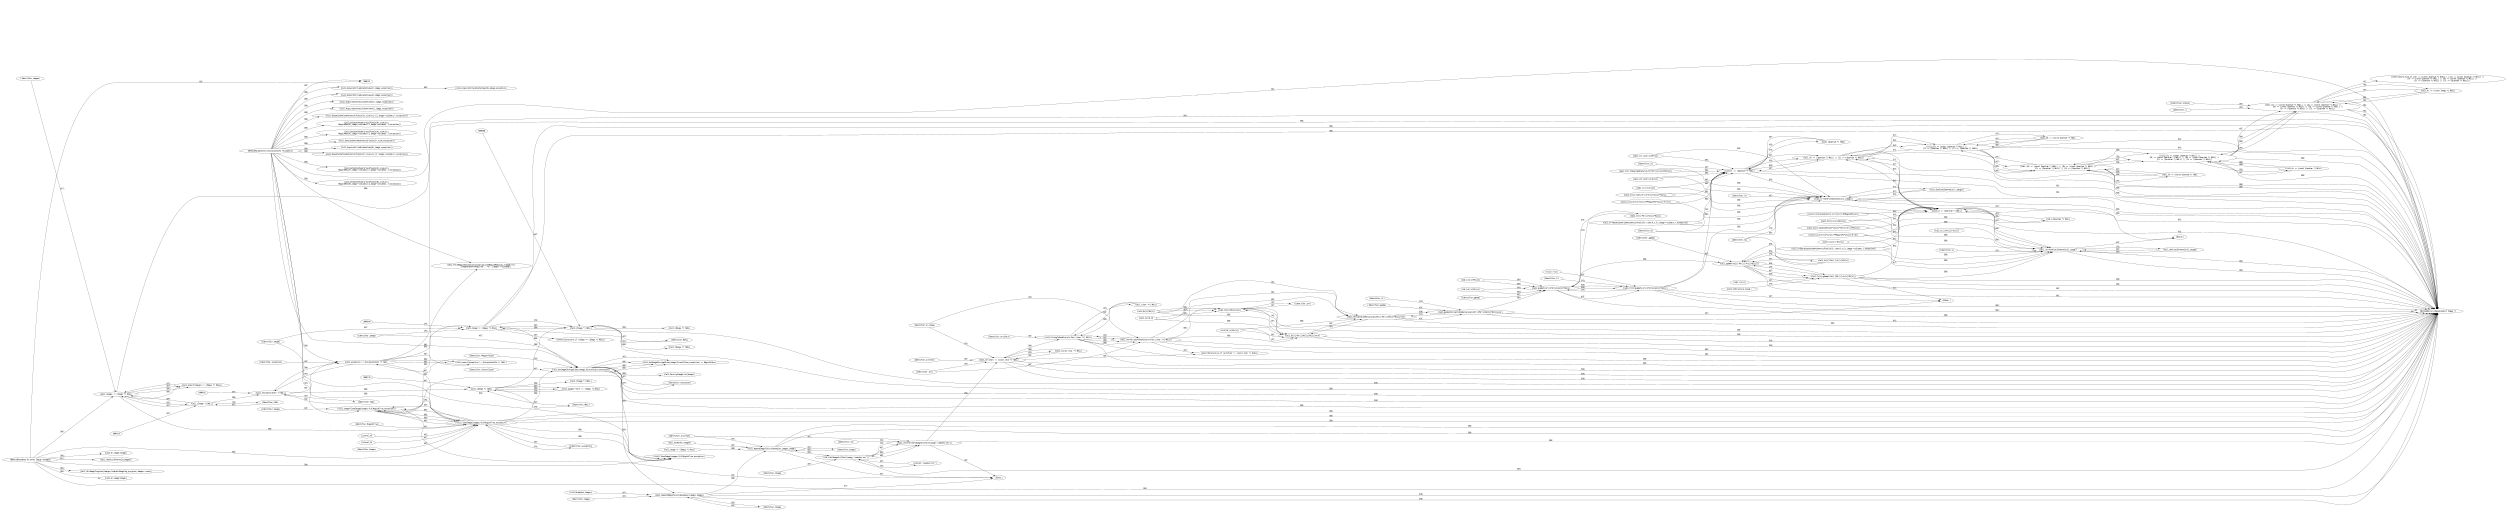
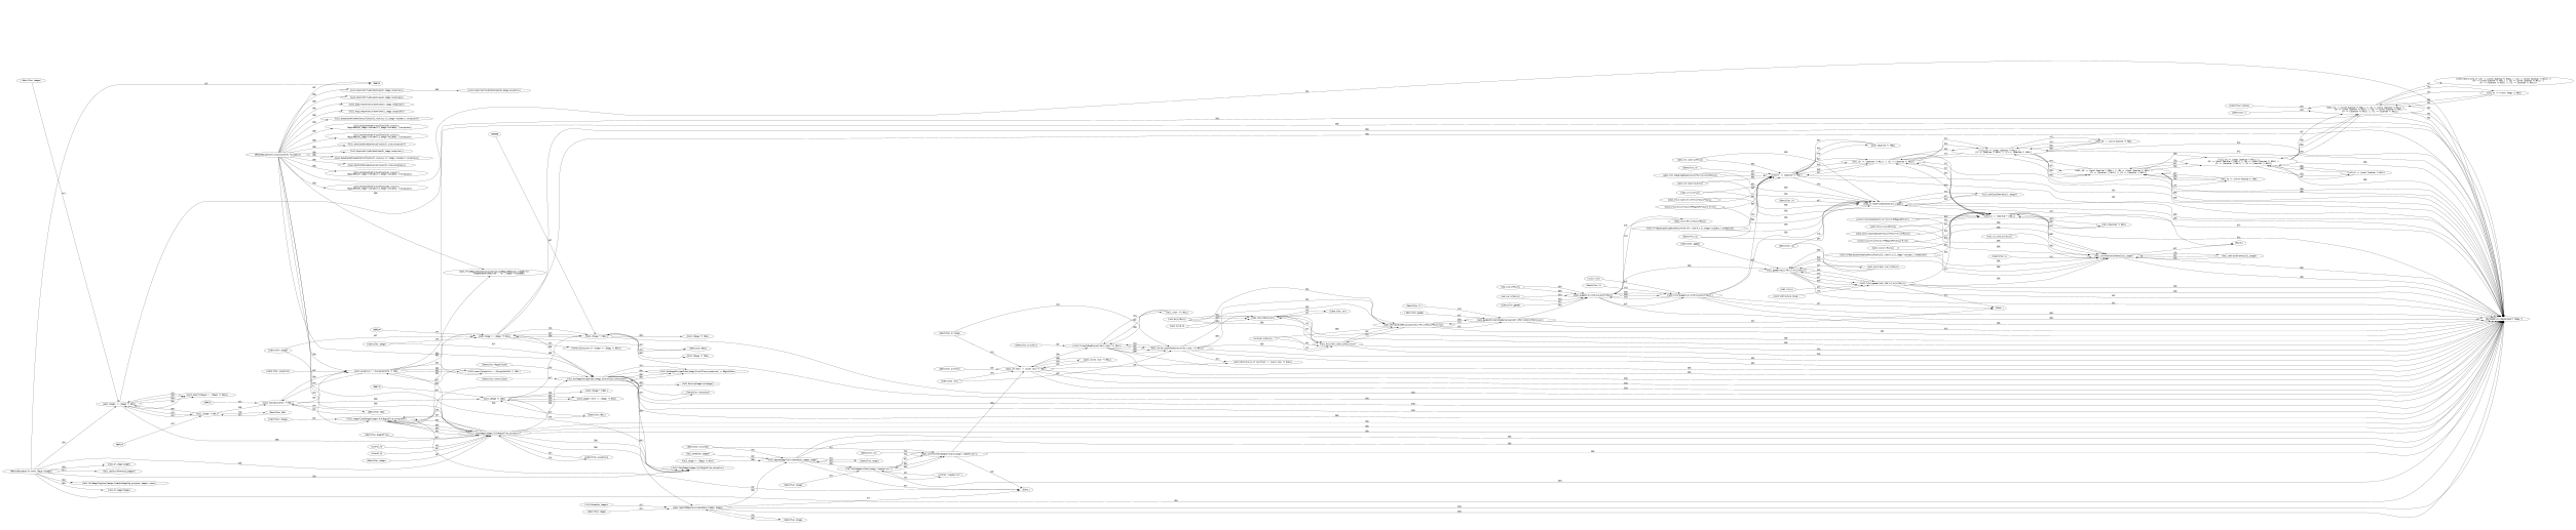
  digraph {
    fontname="Roboto Mono"
    rankdir=LR
    node [fontname="Roboto Mono"]
    edge [fontname="Roboto Mono"]
    n1 [label="(Call,AppendImageToList(&complex_images,image))"]
    n2 [label="(Call,AppendImageToList(&complex_images,image))"]
    n3 [label="(Block,)"]
    n4 [label="(Identifier,image)"]
    n5 [label="(MethodReturn,MagickExport Image *)"]
    n6 [label="(Call,GetImageArtifact(image,\"complex:snr\"))"]
    n7 [label="(Identifier,image)"]
    n8 [label="(Call,SetImageStorageClass(image,DirectClass,exception))"]
    n9 [label="(Call,CloneImage(images,0,0,MagickTrue,exception))"]
    n10 [label="(Call,SetImageStorageClass(image,DirectClass,exception) == MagickFalse)"]
    n11 [label="(Call,DestroyImageList(image))"]
    n12 [label="(Identifier,exception)"]
    n13 [label="(Call,image == (Image *) NULL)"]
    n14 [label="(Call,(Image *) NULL)"]
    n15 [label="(ControlStructure,if (image == (Image *) NULL))"]
    n16 [label="(Identifier,NULL)"]
    n17 [label="(Call,(Image *) NULL)"]
    n18 [label="(Call,(Image *) NULL)"]
    n19 [label="(Call,image=CloneImage(images,0,0,MagickTrue,exception))"]
    n20 [label="(Call,CloneImage(images,0,0,MagickTrue,exception))"]
    n21 [label="(Identifier,exception)"]
    n22 [label="(Call,images != (Image *) NULL)"]
    n23 [label="(Call,(Image *) NULL)"]
    n24 [label="(Call,assert(images != (Image *) NULL))"]
    n25 [label="(Call,(ExceptionInfo *) NULL)"]
    n26 [label="(Identifier,NULL)"]
    n27 [label="(MethodParameterIn,const Image *images)"]
    n28 [label="(Call,Br_image=images)"]
    n29 [label="(Call,GetPixelChannels(images))"]
    n30 [label="(Call,SetImageProgress(images,ComplexImageTag,progress,images->rows))"]
    n31 [label="(Call,Ar_image=images)"]
    1000101
    n33 [label="(Call,exception != (ExceptionInfo *) NULL)"]
    n34 [label="(Call,(Image *) NULL)"]
    n35 [label="(Identifier,NULL)"]
    n36 [label="(Call,assert(exception != (ExceptionInfo *) NULL))"]
    n37 [label="(Call,ThrowMagickException(exception,GetMagickModule(),ImageError,\n        \"ImageSequenceRequired\",\"`%s'\",images->filename))"]
    n38 [label="(MethodParameterIn,ExceptionInfo *exception)"]
    n39 [label="(Call,AcquireVirtualCacheView(Ai_image,exception))"]
    n40 [label="(Call,AcquireAuthenticCacheView(Cr_image,exception))"]
    n41 [label="(Call,AcquireAuthenticCacheView(Ci_image,exception))"]
    n42 [label="(Call,QueueCacheViewAuthenticPixels(Ci_view,0,y,Ci_image->columns,1,exception))"]
    n43 [label="(Call,GetCacheViewVirtualPixels(Br_view,0,y,\n      MagickMax(Br_image->columns,Cr_image->columns),1,exception))"]
    n44 [label="(Call,GetCacheViewVirtualPixels(Ai_view,0,y,\n      MagickMax(Ai_image->columns,Ci_image->columns),1,exception))"]
    n45 [label="(Call,SyncCacheViewAuthenticPixels(Cr_view,exception))"]
    n46 [label="(Call,AcquireVirtualCacheView(Br_image,exception))"]
    n47 [label="(Call,QueueCacheViewAuthenticPixels(Cr_view,0,y,Cr_image->columns,1,exception))"]
+   n48 [label="(Call,SyncCacheViewAuthenticPixels(Ci_view,exception))"]
    n49 [label="(Call,GetCacheViewVirtualPixels(Ar_view,0,y,\n      MagickMax(Ar_image->columns,Cr_image->columns),1,exception))"]
    n50 [label="(Call,AcquireVirtualCacheView(Ar_image,exception))"]
    n51 [label="(Call,GetCacheViewVirtualPixels(Bi_view,0,y,\n      MagickMax(Bi_image->columns,Ci_image->columns),1,exception))"]
    n52 [label="(Call,AcquireVirtualCacheView(Bi_image,exception))"]
    n53 [label="(Identifier,NULL)"]
    n54 [label="(Call,(Image *) NULL)"]
    n55 [label="(Call,images->next == (Image *) NULL)"]
    n56 [label="(Call,artifact=GetImageArtifact(image,\"complex:snr\"))"]
    n57 [label="(Literal,\"complex:snr\")"]
    n58 [label="(Call,artifact != (const char *) NULL)"]
    n59 [label="(Call,StringToDouble(artifact,(char **) NULL))"]
    n60 [label="(ControlStructure,if (artifact != (const char *) NULL))"]
    n61 [label="(Call,(const char *) NULL)"]
    n62 [label="(Call,snr=StringToDouble(artifact,(char **) NULL))"]
    n63 [label="(Call,(char **) NULL)"]
    n64 [label="(Call,PerceptibleReciprocal(Br[i]*Br[i]+Bi[i]*Bi[i]+snr))"]
    n65 [label="(Call,Br[i]*Br[i]+Bi[i]*Bi[i]+snr)"]
    n66 [label="(Call,Bi[i]*Bi[i]+snr)"]
    n67 [label="(Call,gamma=PerceptibleReciprocal(Br[i]*Br[i]+Bi[i]*Bi[i]+snr))"]
    n68 [label="(Identifier,snr)"]
    n69 [label="(Call,gamma*(Ar[i]*Br[i]+Ai[i]*Bi[i]))"]
    n70 [label="(Block,)"]
    n71 [label="(Call,Cr[i]=gamma*(Ar[i]*Br[i]+Ai[i]*Bi[i]))"]
    n72 [label="(Call,gamma*(Ai[i]*Br[i]-Ar[i]*Bi[i]))"]
    n73 [label="(Call,Ar[i]*Br[i]+Ai[i]*Bi[i])"]
    n74 [label="(Call,Cr == (Quantum *) NULL)"]
    n75 [label="(Call,Cr+=GetPixelChannels(Cr_image))"]
    n76 [label="(Call,Ci[i]=gamma*(Ai[i]*Br[i]-Ar[i]*Bi[i]))"]
    n77 [label="(Call,Ai[i]*Br[i]-Ar[i]*Bi[i])"]
    n78 [label="(Call,(Cr == (Quantum *) NULL) || (Ci == (Quantum *) NULL))"]
    n79 [label="(Call,(Quantum *) NULL)"]
    n80 [label="(Block,)"]
    n81 [label="(Call,GetPixelChannels(Cr_image))"]
    n82 [label="(Call,(Bi == (const Quantum *) NULL) ||\n        (Cr == (Quantum *) NULL) || (Ci == (Quantum *) NULL))"]
    n83 [label="(Call,Ci == (Quantum *) NULL)"]
    n84 [label="(Call,(Br == (const Quantum *) NULL) || (Bi == (const Quantum *) NULL) ||\n        (Cr == (Quantum *) NULL) || (Ci == (Quantum *) NULL))"]
    n85 [label="(Call,Bi == (const Quantum *) NULL)"]
    n86 [label="(Call,Ci+=GetPixelChannels(Ci_image))"]
    n87 [label="(Call,(Quantum *) NULL)"]
    n88 [label="(Call,(Ai == (const Quantum *) NULL) || \n        (Br == (const Quantum *) NULL) || (Bi == (const Quantum *) NULL) ||\n        (Cr == (Quantum *) NULL) || (Ci == (Quantum *) NULL))"]
    n89 [label="(Call,Br == (const Quantum *) NULL)"]
    n90 [label="(Call,(Ar == (const Quantum *) NULL) || (Ai == (const Quantum *) NULL) || \n        (Br == (const Quantum *) NULL) || (Bi == (const Quantum *) NULL) ||\n        (Cr == (Quantum *) NULL) || (Ci == (Quantum *) NULL))"]
    n91 [label="(Call,Ai == (const Quantum *) NULL)"]
    n92 [label="(Call,Ar == (const Image *) NULL)"]
    n93 [label="(ControlStructure,if ((Ar == (const Quantum *) NULL) || (Ai == (const Quantum *) NULL) || \n        (Br == (const Quantum *) NULL) || (Bi == (const Quantum *) NULL) ||\n        (Cr == (Quantum *) NULL) || (Ci == (Quantum *) NULL)))"]
    n94 [label="(Call,GetPixelChannels(Ci_image))"]
    n95 [label="(Identifier,artifact)"]
    n96 [label="(Call,Ci[i]=atan2(Ai[i],Ar[i])/(2.0*MagickPI)+0.5)"]
    n97 [label="(Call,Cr[i]=Ar[i]-Br[i])"]
    n98 [label="(Literal,0)"]
    n99 [label="(Identifier,image)"]
    n100 [label="(Identifier,image)"]
    n101 [label="(Call,Ci[i])"]
    n102 [label="(Call,Ci[i]=Ar[i]*sin(2.0*MagickPI*(Ai[i]-0.5)))"]
    n103 [label="(Identifier,MagickFalse)"]
    n104 [label="(Call,Ci=QueueCacheViewAuthenticPixels(Ci_view,0,y,Ci_image->columns,1,exception))"]
    n105 [label="(Identifier,snr)"]
    n106 [label="(Identifier,x)"]
    n107 [label="(Call,Ci[i]=QuantumScale*(Ai[i]*Br[i]+Ar[i]*Bi[i]))"]
    n108 [label="(Identifier,image)"]
    n109 [label="(Call,&complex_images)"]
    n110 [label="(Identifier,image)"]
    n111 [label="(Identifier,Cr)"]
    n112 [label="(Identifier,gamma)"]
    n113 [label="(Call,Cr[i]=sqrt(Ar[i]*Ar[i]+Ai[i]*Ai[i]))"]
    n114 [label="(Call,Ar[i]*Br[i])"]
    n115 [label="(ControlStructure,break;)"]
    n116 [label="(Call,Ai[i]*Bi[i])"]
    n117 [label="(Call,Cr[i]=Ar[i]*cos(2.0*MagickPI*(Ai[i]-0.5)))"]
    n118 [label="(Call,Ci[i]=(-Bi[i]))"]
    n119 [label="(Call,Cr[i])"]
    n120 [label="(Identifier,images)"]
    n121 [label="(Identifier,Cr)"]
    n122 [label="(Identifier,MagickTrue)"]
    n123 [label="(Identifier,gamma)"]
    n124 [label="(Call,Cr=QueueCacheViewAuthenticPixels(Cr_view,0,y,Cr_image->columns,1,exception))"]
    n125 [label="(Identifier,Cr)"]
    n126 [label="(Identifier,images)"]
    n127 [label="(Call,Bi[i]*Bi[i])"]
    n128 [label="(Call,Ci[i]=Ai[i]-Bi[i])"]
    n129 [label="(Identifier,DirectClass)"]
    n130 [label="(Identifier,gamma)"]
    n131 [label="(Identifier,Ci)"]
    n132 [label="(Call,Cr[i]=Ar[i])"]
    n133 [label="(Identifier,status)"]
    n134 [label="(Call,Br[i]*Br[i])"]
    n135 [label="(Call,snr=0.0)"]
    n136 [label="(Identifier,exception)"]
    n137 [label="(Identifier,image)"]
    n138 [label="(Identifier,artifact)"]
    n139 [label="(Identifier,Ci)"]
    n140 [label="(Identifier,x)"]
    n141 [label="(Identifier,Ar_image)"]
    n142 [label="(Call,Ci[i]=Ai[i]+Bi[i])"]
    n143 [label="(Call,Cr[i]=Ar[i]+Br[i])"]
    n144 [label="(Identifier,snr)"]
    n145 [label="(Identifier,Ci)"]
    n146 [label="(Call,&complex_images)"]
    n147 [label="(Call,image == (Image *) NULL)"]
    n148 [label="(Call,Cr[i]=QuantumScale*(Ar[i]*Br[i]-Ai[i]*Bi[i]))"]
    n149 [label="(Literal,0)"]
    n150 [label="(Identifier,artifact)"]
    1000204
    1000129
    1000156
    1000200
    1000170
    n1 -> n2 [label="DDG: "]
    n1 -> n3 [label="AST: "]
    n1 -> n4 [label="CFG: "]
    n1 -> n5 [label="DDG: "]
    n1 -> n5 [label="DDG: "]
    n2 -> n3 [label="AST: "]
    n2 -> n5 [label="DDG: "]
    n2 -> n5 [label="DDG: "]
    n2 -> n6 [label="DDG: "]
    n2 -> n7 [label="CFG: "]
    n4 -> n1 [label="AST: "]
    n6 -> n5 [label="DDG: "]
    n6 -> n56 [label="AST: "]
    n6 -> n56 [label="DDG: "]
    n6 -> n56 [label="DDG: "]
    n6 -> n57 [label="CFG: "]
    n7 -> n2 [label="AST: "]
    n8 -> n1 [label="DDG: "]
    n8 -> n5 [label="DDG: "]
    n8 -> n5 [label="DDG: "]
    n8 -> n9 [label="DDG: "]
    n8 -> n10 [label="AST: "]
    n8 -> n10 [label="DDG: "]
    n8 -> n10 [label="DDG: "]
    n8 -> n10 [label="DDG: "]
    n8 -> n11 [label="DDG: "]
    n8 -> n12 [label="CFG: "]
    n12 -> n8 [label="AST: "]
    n13 -> n5 [label="DDG: "]
    n13 -> n5 [label="DDG: "]
    n13 -> n5 [label="DDG: "]
    n13 -> n8 [label="DDG: "]
    n13 -> n14 [label="CFG: "]
    n13 -> n15 [label="AST: "]
    n14 -> n5 [label="DDG: "]
    n14 -> n13 [label="AST: "]
    n14 -> n13 [label="DDG: "]
    n14 -> n16 [label="CFG: "]
    n14 -> n17 [label="DDG: "]
    n14 -> n18 [label="DDG: "]
    n16 -> n14 [label="AST: "]
    n19 -> n3 [label="AST: "]
    n19 -> n5 [label="DDG: "]
    n19 -> n13 [label="DDG: "]
    n19 -> n20 [label="CFG: "]
    n20 -> n5 [label="DDG: "]
    n20 -> n5 [label="DDG: "]
    n20 -> n5 [label="DDG: "]
    n20 -> n8 [label="DDG: "]
    n20 -> n9 [label="DDG: "]
    n20 -> n9 [label="DDG: "]
    n20 -> n19 [label="AST: "]
    n20 -> n19 [label="DDG: "]
    n20 -> n19 [label="DDG: "]
    n20 -> n19 [label="DDG: "]
    n20 -> n19 [label="DDG: "]
    n20 -> n21 [label="CFG: "]
    n21 -> n20 [label="AST: "]
    n22 -> n5 [label="DDG: "]
    n22 -> n20 [label="DDG: "]
    n22 -> n23 [label="CFG: "]
    n22 -> n24 [label="AST: "]
    n22 -> n24 [label="DDG: "]
    n22 -> n24 [label="DDG: "]
    n23 -> n22 [label="AST: "]
    n23 -> n22 [label="DDG: "]
    n23 -> n25 [label="DDG: "]
    n23 -> n26 [label="CFG: "]
    n24 -> n22 [label="CFG: "]
    n25 -> n33 [label="AST: "]
    n25 -> n33 [label="DDG: "]
    n25 -> n34 [label="DDG: "]
    n25 -> n35 [label="CFG: "]
    n26 -> n23 [label="AST: "]
    n27 -> n5 [label="DDG: "]
    n27 -> n9 [label="DDG: "]
    n27 -> n20 [label="DDG: "]
    n27 -> n22 [label="DDG: "]
    n27 -> n28 [label="DDG: "]
    n27 -> n29 [label="AST: "]
    n27 -> n30 [label="DDG: "]
    n27 -> n31 [label="DDG: "]
    n27 -> 1000101 [label="AST: "]
    n33 -> n5 [label="DDG: "]
    n33 -> n20 [label="DDG: "]
    n33 -> n25 [label="CFG: "]
    n33 -> n36 [label="AST: "]
    n33 -> n36 [label="DDG: "]
    n33 -> n36 [label="DDG: "]
    n33 -> n37 [label="DDG: "]
    n34 -> n14 [label="DDG: "]
    n34 -> n53 [label="CFG: "]
    n34 -> n54 [label="DDG: "]
    n34 -> n55 [label="AST: "]
    n34 -> n55 [label="DDG: "]
    n35 -> n25 [label="AST: "]
    n36 -> n33 [label="AST: "]
    n38 -> n5 [label="DDG: "]
    n38 -> n8 [label="DDG: "]
    n38 -> n9 [label="DDG: "]
    n38 -> n20 [label="DDG: "]
    n38 -> 1000101 [label="AST: "]
    n38 -> n33 [label="DDG: "]
    n38 -> n37 [label="DDG: "]
    n38 -> n39 [label="DDG: "]
    n38 -> n40 [label="DDG: "]
    n38 -> n41 [label="DDG: "]
    n38 -> n42 [label="DDG: "]
    n38 -> n43 [label="DDG: "]
    n38 -> n44 [label="DDG: "]
    n38 -> n45 [label="DDG: "]
    n38 -> n46 [label="DDG: "]
    n38 -> n47 [label="DDG: "]
+   n38 -> n48 [label="DDG: "]
    n38 -> n49 [label="DDG: "]
    n38 -> n50 [label="DDG: "]
    n38 -> n51 [label="DDG: "]
    n50 -> n52 [label="DDG: "]
    n53 -> n34 [label="AST: "]
    n55 -> n34 [label="CFG: "]
    n56 -> n3 [label="AST: "]
    n56 -> n5 [label="DDG: "]
    n56 -> n6 [label="CFG: "]
    n56 -> n58 [label="DDG: "]
    n57 -> n6 [label="AST: "]
    n58 -> n5 [label="DDG: "]
    n58 -> n5 [label="DDG: "]
    n58 -> n5 [label="DDG: "]
    n58 -> n59 [label="DDG: "]
    n58 -> n60 [label="AST: "]
    n58 -> n61 [label="CFG: "]
    n59 -> n5 [label="DDG: "]
    n59 -> n5 [label="DDG: "]
    n59 -> n62 [label="AST: "]
    n59 -> n62 [label="DDG: "]
    n59 -> n62 [label="DDG: "]
    n59 -> n63 [label="CFG: "]
    n61 -> n58 [label="AST: "]
    n61 -> n58 [label="DDG: "]
    n62 -> n5 [label="DDG: "]
    n62 -> n5 [label="DDG: "]
    n62 -> n59 [label="CFG: "]
    n62 -> n60 [label="AST: "]
    n62 -> n64 [label="DDG: "]
    n62 -> n65 [label="DDG: "]
    n62 -> n66 [label="DDG: "]
    n63 -> n59 [label="AST: "]
    n63 -> n59 [label="DDG: "]
    n64 -> n5 [label="DDG: "]
    n64 -> n65 [label="CFG: "]
    n64 -> n67 [label="AST: "]
    n64 -> n67 [label="DDG: "]
    n65 -> n5 [label="DDG: "]
    n65 -> n5 [label="DDG: "]
    n65 -> n64 [label="AST: "]
    n65 -> n66 [label="CFG: "]
    n66 -> n5 [label="DDG: "]
    n66 -> n5 [label="DDG: "]
    n66 -> n65 [label="AST: "]
    n66 -> n68 [label="CFG: "]
    n67 -> n5 [label="DDG: "]
    n67 -> n64 [label="CFG: "]
    n67 -> n69 [label="DDG: "]
    n67 -> n70 [label="AST: "]
    n68 -> n66 [label="AST: "]
    n69 -> n5 [label="DDG: "]
    n69 -> n71 [label="AST: "]
    n69 -> n71 [label="DDG: "]
    n69 -> n71 [label="DDG: "]
    n69 -> n72 [label="DDG: "]
    n69 -> n73 [label="CFG: "]
    n71 -> n5 [label="DDG: "]
    n71 -> n5 [label="DDG: "]
    n71 -> n69 [label="CFG: "]
    n71 -> n70 [label="AST: "]
    n71 -> n74 [label="DDG: "]
    n71 -> n75 [label="DDG: "]
    n72 -> n5 [label="DDG: "]
    n72 -> n5 [label="DDG: "]
    n72 -> n76 [label="AST: "]
    n72 -> n76 [label="DDG: "]
    n72 -> n76 [label="DDG: "]
    n72 -> n77 [label="CFG: "]
    n73 -> n69 [label="AST: "]
    n74 -> n5 [label="DDG: "]
    n74 -> n5 [label="DDG: "]
    n74 -> n75 [label="DDG: "]
    n74 -> n78 [label="AST: "]
    n74 -> n78 [label="DDG: "]
    n74 -> n78 [label="DDG: "]
    n74 -> n79 [label="CFG: "]
    n75 -> n5 [label="DDG: "]
    n75 -> n5 [label="DDG: "]
    n75 -> n80 [label="AST: "]
    n75 -> n81 [label="CFG: "]
    n76 -> n5 [label="DDG: "]
    n76 -> n5 [label="DDG: "]
    n76 -> n70 [label="AST: "]
    n76 -> n72 [label="CFG: "]
    n76 -> n83 [label="DDG: "]
    n76 -> n86 [label="DDG: "]
    n77 -> n72 [label="AST: "]
    n77 -> n72 [label="DDG: "]
    n77 -> n72 [label="DDG: "]
    n78 -> n5 [label="DDG: "]
    n78 -> n5 [label="DDG: "]
    n78 -> n74 [label="AST: "]
    n78 -> n82 [label="AST: "]
    n78 -> n82 [label="DDG: "]
    n78 -> n82 [label="DDG: "]
    n78 -> n83 [label="CFG: "]
    n79 -> n74 [label="AST: "]
    n79 -> n74 [label="DDG: "]
    n81 -> n75 [label="AST: "]
    n81 -> n75 [label="DDG: "]
    n82 -> n5 [label="DDG: "]
    n82 -> n5 [label="DDG: "]
    n82 -> n78 [label="CFG: "]
    n82 -> n84 [label="AST: "]
    n82 -> n84 [label="DDG: "]
    n82 -> n84 [label="DDG: "]
    n82 -> n85 [label="CFG: "]
    n83 -> n5 [label="DDG: "]
    n83 -> n5 [label="DDG: "]
    n83 -> n78 [label="AST: "]
    n83 -> n78 [label="DDG: "]
    n83 -> n78 [label="DDG: "]
    n83 -> n86 [label="DDG: "]
    n83 -> n87 [label="CFG: "]
    n84 -> n5 [label="DDG: "]
    n84 -> n5 [label="DDG: "]
    n84 -> n82 [label="CFG: "]
    n84 -> n88 [label="AST: "]
    n84 -> n88 [label="DDG: "]
    n84 -> n88 [label="DDG: "]
    n84 -> n89 [label="CFG: "]
    n85 -> n82 [label="AST: "]
    n85 -> n82 [label="DDG: "]
    n85 -> n82 [label="DDG: "]
    n86 -> n5 [label="DDG: "]
    n86 -> n5 [label="DDG: "]
    n86 -> n80 [label="AST: "]
    n86 -> n94 [label="CFG: "]
    n87 -> n83 [label="AST: "]
    n87 -> n83 [label="DDG: "]
    n88 -> n5 [label="DDG: "]
    n88 -> n5 [label="DDG: "]
    n88 -> n84 [label="CFG: "]
    n88 -> n90 [label="AST: "]
    n88 -> n90 [label="DDG: "]
    n88 -> n90 [label="DDG: "]
    n88 -> n91 [label="CFG: "]
    n89 -> n84 [label="AST: "]
    n89 -> n84 [label="DDG: "]
    n89 -> n84 [label="DDG: "]
    n90 -> n5 [label="DDG: "]
    n90 -> n5 [label="DDG: "]
    n90 -> n5 [label="DDG: "]
    n90 -> n88 [label="CFG: "]
    n90 -> n92 [label="CFG: "]
    n90 -> n93 [label="AST: "]
    n91 -> n88 [label="AST: "]
    n91 -> n88 [label="DDG: "]
    n91 -> n88 [label="DDG: "]
    n92 -> n90 [label="AST: "]
    n92 -> n90 [label="DDG: "]
    n92 -> n90 [label="DDG: "]
    n94 -> n86 [label="AST: "]
    n94 -> n86 [label="DDG: "]
    n95 -> n2 [label="CFG: "]
    n95 -> n56 [label="AST: "]
    n96 -> n83 [label="DDG: "]
    n96 -> n86 [label="DDG: "]
    n97 -> n74 [label="DDG: "]
    n97 -> n75 [label="DDG: "]
    n98 -> n20 [label="AST: "]
    n99 -> n19 [label="AST: "]
    n100 -> n6 [label="AST: "]
    n101 -> n76 [label="AST: "]
    n102 -> n83 [label="DDG: "]
    n102 -> n86 [label="DDG: "]
    n103 -> n8 [label="CFG: "]
    n104 -> n83 [label="DDG: "]
    n104 -> n86 [label="DDG: "]
    n105 -> n56 [label="CFG: "]
    n106 -> n86 [label="CFG: "]
    n107 -> n83 [label="DDG: "]
    n107 -> n86 [label="DDG: "]
    n108 -> n8 [label="AST: "]
    n108 -> n13 [label="CFG: "]
    n109 -> n1 [label="AST: "]
    n110 -> n13 [label="AST: "]
    n110 -> n19 [label="CFG: "]
    n111 -> n75 [label="AST: "]
    n112 -> n72 [label="AST: "]
    n113 -> n74 [label="DDG: "]
    n113 -> n75 [label="DDG: "]
    n114 -> n69 [label="DDG: "]
    n114 -> n69 [label="DDG: "]
    n115 -> n76 [label="CFG: "]
    n116 -> n69 [label="DDG: "]
    n116 -> n69 [label="DDG: "]
    n117 -> n74 [label="DDG: "]
    n117 -> n75 [label="DDG: "]
    n118 -> n83 [label="DDG: "]
    n118 -> n86 [label="DDG: "]
    n119 -> n71 [label="AST: "]
    n120 -> n20 [label="AST: "]
    n121 -> n67 [label="CFG: "]
    n122 -> n20 [label="AST: "]
    n123 -> n67 [label="AST: "]
    n124 -> n74 [label="DDG: "]
    n124 -> n75 [label="DDG: "]
    n125 -> n74 [label="AST: "]
    n126 -> n22 [label="AST: "]
    n127 -> n64 [label="DDG: "]
    n127 -> n65 [label="DDG: "]
    n127 -> n66 [label="AST: "]
    n127 -> n66 [label="DDG: "]
    n128 -> n86 [label="DDG: "]
    n129 -> n8 [label="AST: "]
    n130 -> n69 [label="AST: "]
    n131 -> n74 [label="CFG: "]
    n131 -> n83 [label="AST: "]
    n132 -> n74 [label="DDG: "]
    n132 -> n75 [label="DDG: "]
    n133 -> n90 [label="CFG: "]
    n134 -> n64 [label="DDG: "]
    n134 -> n65 [label="AST: "]
    n134 -> n65 [label="DDG: "]
    n135 -> n64 [label="DDG: "]
-   n135 -> n65 [label="DDG: "]
    n135 -> n66 [label="DDG: "]
    n136 -> n33 [label="AST: "]
    n137 -> n1 [label="CFG: "]
    n138 -> n58 [label="AST: "]
    n139 -> n75 [label="CFG: "]
    n139 -> n86 [label="AST: "]
    n140 -> n90 [label="CFG: "]
    n141 -> n58 [label="CFG: "]
    n141 -> n62 [label="CFG: "]
    n142 -> n83 [label="DDG: "]
    n142 -> n86 [label="DDG: "]
    n143 -> n74 [label="DDG: "]
    n143 -> n75 [label="DDG: "]
    n144 -> n58 [label="CFG: "]
    n144 -> n62 [label="AST: "]
    n145 -> n71 [label="CFG: "]
    n146 -> n2 [label="AST: "]
    n147 -> n2 [label="DDG: "]
    n148 -> n74 [label="DDG: "]
    n148 -> n75 [label="DDG: "]
    n149 -> n20 [label="AST: "]
    n150 -> n59 [label="AST: "]
    1000204 -> n13 [label="CFG: "]
    1000129 -> n23 [label="AST: "]
    1000156 -> n25 [label="AST: "]
    1000200 -> n14 [label="AST: "]
    1000170 -> n34 [label="AST: "]
  }
